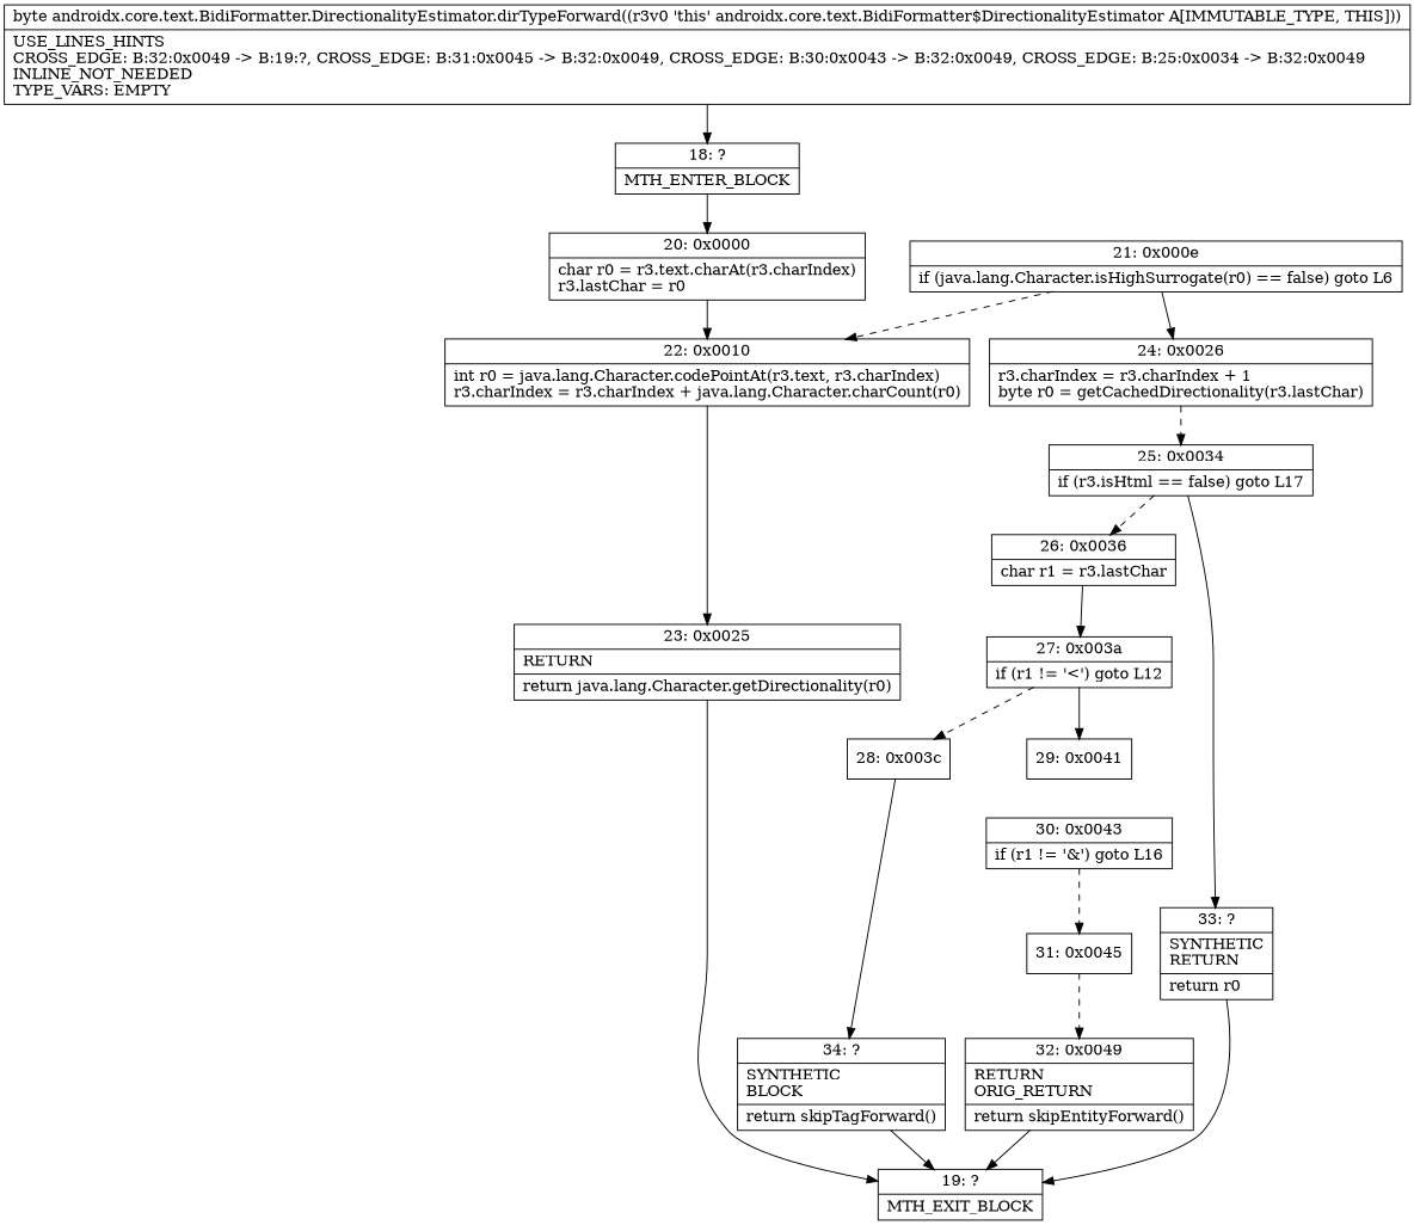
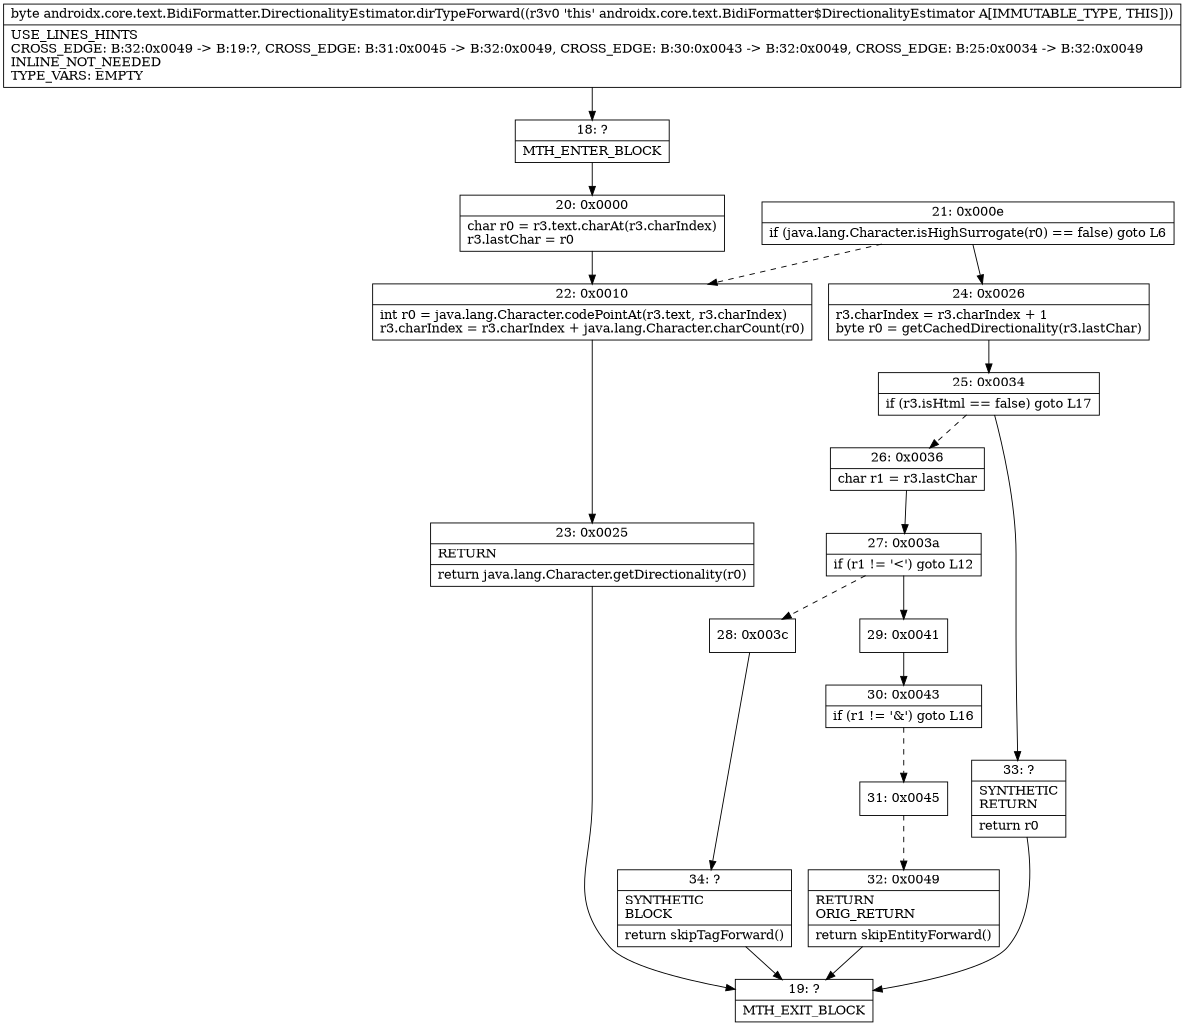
  digraph {
    node [shape=record]
    n1 [label="{18\:\ ?|MTH_ENTER_BLOCK\l}"]
    n2 [label="{20\:\ 0x0000|char r0 = r3.text.charAt(r3.charIndex)\lr3.lastChar = r0\l}"]
    n3 [label="{22\:\ 0x0010|int r0 = java.lang.Character.codePointAt(r3.text, r3.charIndex)\lr3.charIndex = r3.charIndex + java.lang.Character.charCount(r0)\l}"]
    n4 [label="{21\:\ 0x000e|if (java.lang.Character.isHighSurrogate(r0) == false) goto L6\l}"]
    n5 [label="{24\:\ 0x0026|r3.charIndex = r3.charIndex + 1\lbyte r0 = getCachedDirectionality(r3.lastChar)\l}"]
    n6 [label="{23\:\ 0x0025|RETURN\l|return java.lang.Character.getDirectionality(r0)\l}"]
    n7 [label="{25\:\ 0x0034|if (r3.isHtml == false) goto L17\l}"]
    n8 [label="{19\:\ ?|MTH_EXIT_BLOCK\l}"]
    n9 [label="{26\:\ 0x0036|char r1 = r3.lastChar\l}"]
    n10 [label="{33\:\ ?|SYNTHETIC\lRETURN\l|return r0\l}"]
    n11 [label="{27\:\ 0x003a|if (r1 != '\<') goto L12\l}"]
    n12 [label="{28\:\ 0x003c}"]
    n13 [label="{29\:\ 0x0041}"]
    n14 [label="{34\:\ ?|SYNTHETIC\lBLOCK\l|return skipTagForward()\l}"]
    n15 [label="{30\:\ 0x0043|if (r1 != '&') goto L16\l}"]
    n16 [label="{31\:\ 0x0045}"]
    n17 [label="{32\:\ 0x0049|RETURN\lORIG_RETURN\l|return skipEntityForward()\l}"]
    n18 [label="{byte androidx.core.text.BidiFormatter.DirectionalityEstimator.dirTypeForward((r3v0 'this' androidx.core.text.BidiFormatter$DirectionalityEstimator A[IMMUTABLE_TYPE, THIS]))  | USE_LINES_HINTS\lCROSS_EDGE: B:32:0x0049 \-\> B:19:?, CROSS_EDGE: B:31:0x0045 \-\> B:32:0x0049, CROSS_EDGE: B:30:0x0043 \-\> B:32:0x0049, CROSS_EDGE: B:25:0x0034 \-\> B:32:0x0049\lINLINE_NOT_NEEDED\lTYPE_VARS: EMPTY\l}"]
    n1 -> n2
    n2 -> n3
    n3 -> n6
    n4 -> n3 [style=dashed]
    n4 -> n5
-   n5 -> n7 [style=dashed]
+   n5 -> n7
    n6 -> n8
    n7 -> n9 [style=dashed]
    n7 -> n10
    n9 -> n11
    n10 -> n8
    n11 -> n12 [style=dashed]
    n11 -> n13
    n12 -> n14
+   n13 -> n15
    n14 -> n8
    n15 -> n16 [style=dashed]
    n16 -> n17 [style=dashed]
    n17 -> n8
    n18 -> n1
  }
